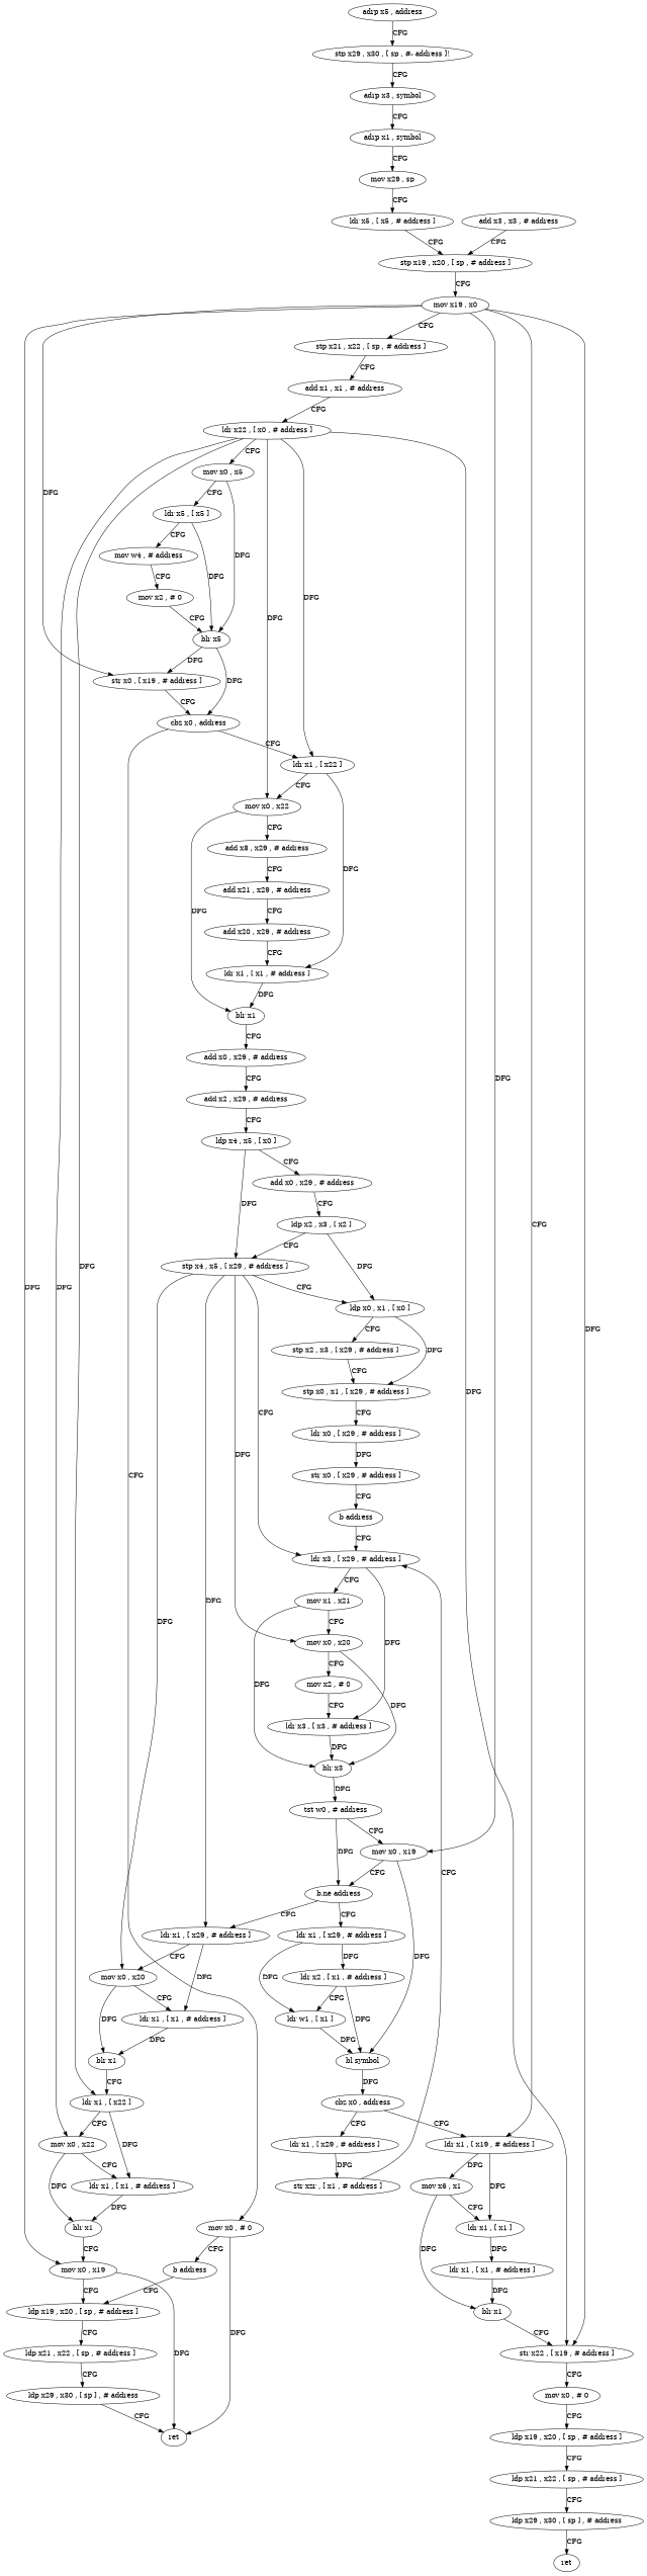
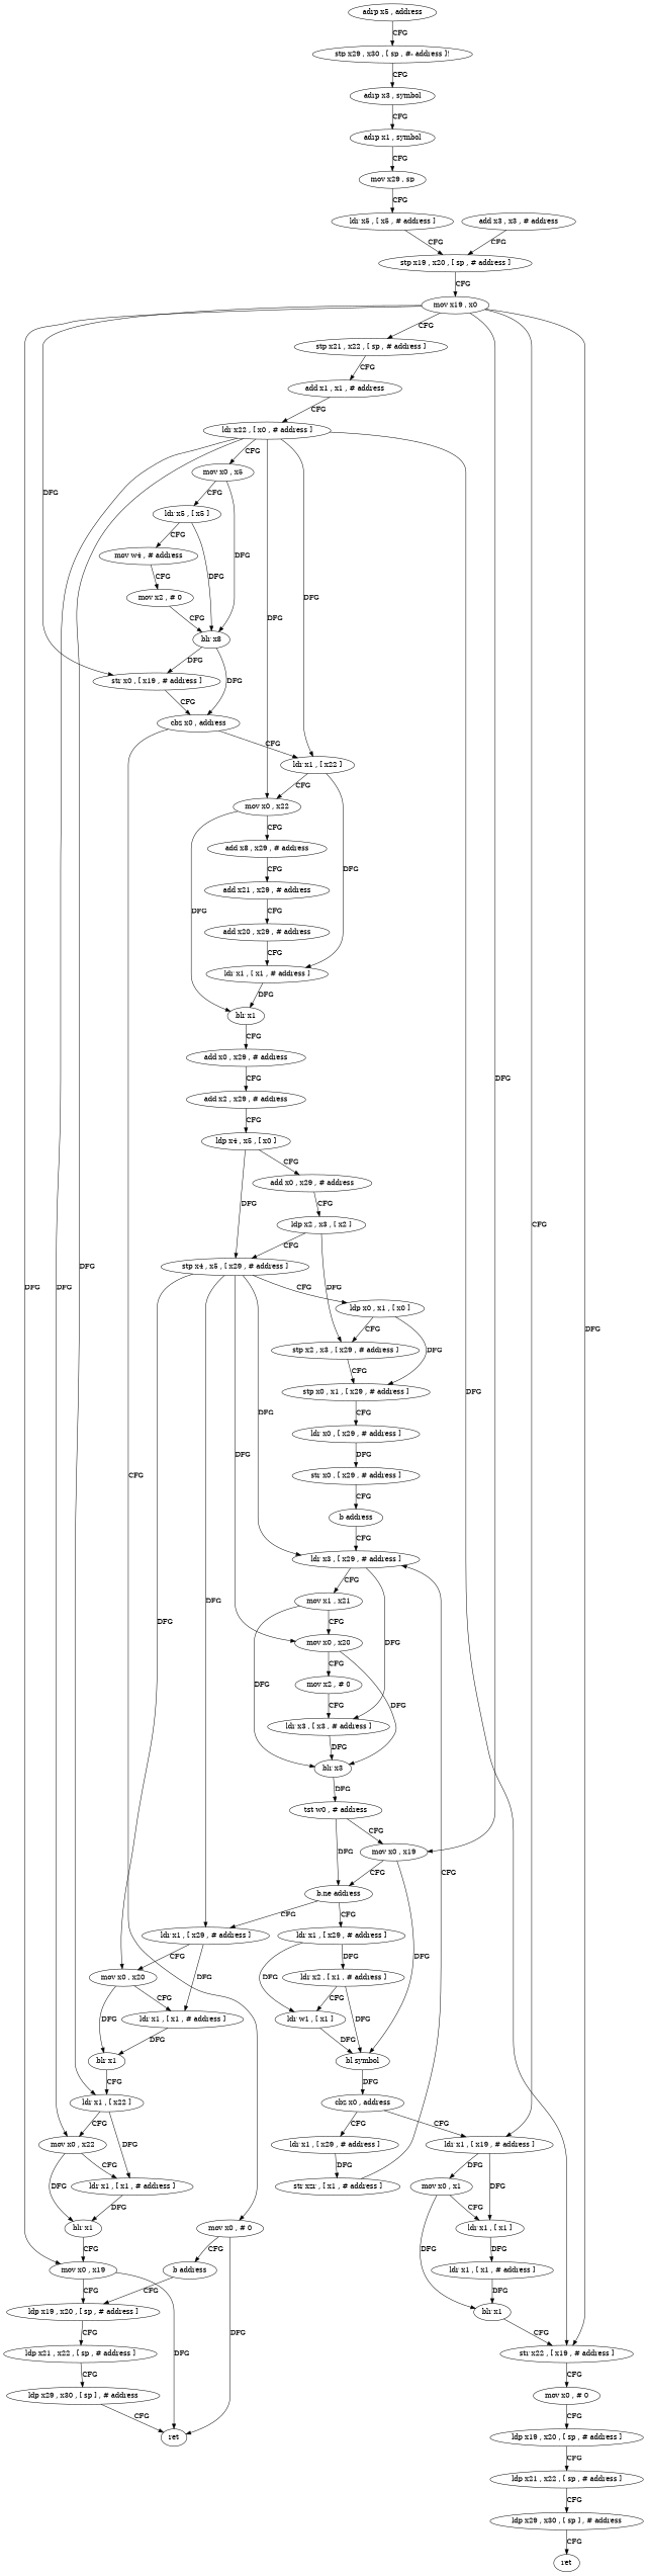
  digraph {
    n1 [label="adrp x5 , address"]
    n2 [label="stp x29 , x30 , [ sp , #- address ]!"]
    n3 [label="adrp x3 , symbol"]
    n4 [label="adrp x1 , symbol"]
    n5 [label="mov x29 , sp"]
    n6 [label="ldr x5 , [ x5 , # address ]"]
    n7 [label="stp x19 , x20 , [ sp , # address ]"]
    n8 [label="add x3 , x3 , # address"]
    n9 [label="mov x19 , x0"]
    n10 [label="stp x21 , x22 , [ sp , # address ]"]
    n11 [label="str x0 , [ x19 , # address ]"]
    n12 [label="mov x0 , x19"]
    n13 [label="ldr x1 , [ x19 , # address ]"]
    n14 [label="mov x0 , x19"]
    n15 [label="str x22 , [ x19 , # address ]"]
    n16 [label="add x1 , x1 , # address"]
    n17 [label="cbz x0 , address"]
    n18 [label="b.ne address"]
    n19 [label="bl symbol"]
-   n20 [label="mov x6 , x1"]
+   n20 [label="mov x0 , x1"]
    n21 [label="ldr x1 , [ x1 ]"]
    n22 [label=ret]
    n23 [label="ldp x19 , x20 , [ sp , # address ]"]
    n24 [label="mov x0 , # 0"]
    n25 [label="ldr x22 , [ x0 , # address ]"]
    n26 [label="mov x0 , x5"]
    n27 [label="ldr x1 , [ x22 ]"]
    n28 [label="mov x0 , x22"]
    n29 [label="ldr x1 , [ x22 ]"]
    n30 [label="mov x0 , x22"]
    n31 [label="ldr x5 , [ x5 ]"]
-   n32 [label="blr x5"]
+   n32 [label="blr x8"]
    n33 [label="ldr x1 , [ x1 , # address ]"]
    n34 [label="add x8 , x29 , # address"]
    n35 [label="blr x1"]
    n36 [label="ldr x1 , [ x1 , # address ]"]
    n37 [label="blr x1"]
    n38 [label="mov w4 , # address"]
    n39 [label="mov x2 , # 0"]
    n40 [label="mov x0 , # 0"]
    n41 [label="b address"]
    n42 [label="ldp x21 , x22 , [ sp , # address ]"]
    n43 [label="ldp x29 , x30 , [ sp ] , # address"]
    n44 [label="add x21 , x29 , # address"]
    n45 [label="add x0 , x29 , # address"]
    n46 [label="add x20 , x29 , # address"]
    n47 [label="add x2 , x29 , # address"]
    n48 [label="ldp x4 , x5 , [ x0 ]"]
    n49 [label="add x0 , x29 , # address"]
    n50 [label="stp x4 , x5 , [ x29 , # address ]"]
    n51 [label="ldp x2 , x3 , [ x2 ]"]
    n52 [label="ldp x0 , x1 , [ x0 ]"]
    n53 [label="ldr x3 , [ x29 , # address ]"]
    n54 [label="mov x0 , x20"]
    n55 [label="ldr x1 , [ x29 , # address ]"]
    n56 [label="mov x0 , x20"]
    n57 [label="stp x2 , x3 , [ x29 , # address ]"]
    n58 [label="stp x0 , x1 , [ x29 , # address ]"]
    n59 [label="mov x1 , x21"]
    n60 [label="ldr x3 , [ x3 , # address ]"]
    n61 [label="blr x3"]
    n62 [label="mov x2 , # 0"]
    n63 [label="ldr x1 , [ x1 , # address ]"]
    n64 [label="blr x1"]
    n65 [label="ldr x0 , [ x29 , # address ]"]
    n66 [label="str x0 , [ x29 , # address ]"]
    n67 [label="b address"]
    n68 [label="tst w0 , # address"]
    n69 [label="ldr x1 , [ x29 , # address ]"]
    n70 [label="cbz x0 , address"]
    n71 [label="ldr x2 , [ x1 , # address ]"]
    n72 [label="ldr w1 , [ x1 ]"]
    n73 [label="ldr x1 , [ x29 , # address ]"]
    n74 [label="str xzr , [ x1 , # address ]"]
    n75 [label="blr x1"]
    n76 [label="ldr x1 , [ x1 , # address ]"]
    n77 [label="ldp x19 , x20 , [ sp , # address ]"]
    n78 [label="ldp x21 , x22 , [ sp , # address ]"]
    n79 [label="ldp x29 , x30 , [ sp ] , # address"]
    n80 [label=ret]
    n1 -> n2 [label=CFG]
    n2 -> n3 [label=CFG]
    n3 -> n4 [label=CFG]
    n4 -> n5 [label=CFG]
    n5 -> n6 [label=CFG]
    n6 -> n7 [label=CFG]
    n7 -> n9 [label=CFG]
    n8 -> n7 [label=CFG]
    n9 -> n10 [label=CFG]
    n9 -> n11 [label=DFG]
    n9 -> n12 [label=DFG]
    n9 -> n13 [label=CFG]
    n9 -> n14 [label=DFG]
    n9 -> n15 [label=DFG]
    n10 -> n16 [label=CFG]
    n11 -> n17 [label=CFG]
    n12 -> n18 [label=CFG]
    n12 -> n19 [label=DFG]
    n13 -> n20 [label=DFG]
    n13 -> n21 [label=DFG]
    n14 -> n22 [label=DFG]
    n14 -> n23 [label=CFG]
    n15 -> n24 [label=CFG]
    n16 -> n25 [label=CFG]
    n17 -> n27 [label=CFG]
    n17 -> n40 [label=CFG]
    n18 -> n55 [label=CFG]
    n18 -> n69 [label=CFG]
    n19 -> n70 [label=DFG]
    n20 -> n21 [label=CFG]
    n20 -> n75 [label=DFG]
    n21 -> n76 [label=DFG]
    n23 -> n42 [label=CFG]
    n24 -> n77 [label=CFG]
    n25 -> n15 [label=DFG]
    n25 -> n26 [label=CFG]
    n25 -> n27 [label=DFG]
    n25 -> n28 [label=DFG]
    n25 -> n29 [label=DFG]
    n25 -> n30 [label=DFG]
    n26 -> n31 [label=CFG]
    n26 -> n32 [label=DFG]
    n27 -> n28 [label=CFG]
    n27 -> n33 [label=DFG]
    n28 -> n34 [label=CFG]
    n28 -> n35 [label=DFG]
    n29 -> n30 [label=CFG]
    n29 -> n36 [label=DFG]
    n30 -> n36 [label=CFG]
    n30 -> n37 [label=DFG]
    n31 -> n32 [label=DFG]
    n31 -> n38 [label=CFG]
    n32 -> n11 [label=DFG]
    n32 -> n17 [label=DFG]
    n33 -> n35 [label=DFG]
    n34 -> n44 [label=CFG]
    n35 -> n45 [label=CFG]
    n36 -> n37 [label=DFG]
    n37 -> n14 [label=CFG]
    n38 -> n39 [label=CFG]
    n39 -> n32 [label=CFG]
    n40 -> n22 [label=DFG]
    n40 -> n41 [label=CFG]
    n41 -> n23 [label=CFG]
    n42 -> n43 [label=CFG]
    n43 -> n22 [label=CFG]
    n44 -> n46 [label=CFG]
    n45 -> n47 [label=CFG]
    n46 -> n33 [label=CFG]
    n47 -> n48 [label=CFG]
    n48 -> n49 [label=CFG]
    n48 -> n50 [label=DFG]
    n49 -> n51 [label=CFG]
    n50 -> n52 [label=CFG]
-   n50 -> n53 [label=CFG]
+   n50 -> n53 [label=DFG]
    n50 -> n54 [label=DFG]
    n50 -> n55 [label=DFG]
    n50 -> n56 [label=DFG]
    n51 -> n50 [label=CFG]
-   n51 -> n52 [label=DFG]
+   n51 -> n57 [label=DFG]
    n52 -> n57 [label=CFG]
    n52 -> n58 [label=DFG]
    n53 -> n59 [label=CFG]
    n53 -> n60 [label=DFG]
    n54 -> n61 [label=DFG]
    n54 -> n62 [label=CFG]
    n55 -> n56 [label=CFG]
    n55 -> n63 [label=DFG]
    n56 -> n63 [label=CFG]
    n56 -> n64 [label=DFG]
    n57 -> n58 [label=CFG]
    n58 -> n65 [label=CFG]
    n59 -> n54 [label=CFG]
    n59 -> n61 [label=DFG]
    n60 -> n61 [label=DFG]
    n61 -> n68 [label=DFG]
    n62 -> n60 [label=CFG]
    n63 -> n64 [label=DFG]
    n64 -> n29 [label=CFG]
    n65 -> n66 [label=DFG]
    n66 -> n67 [label=CFG]
    n67 -> n53 [label=CFG]
    n68 -> n12 [label=CFG]
    n68 -> n18 [label=DFG]
    n69 -> n71 [label=DFG]
    n69 -> n72 [label=DFG]
    n70 -> n13 [label=CFG]
    n70 -> n73 [label=CFG]
    n71 -> n19 [label=DFG]
    n71 -> n72 [label=CFG]
    n72 -> n19 [label=DFG]
    n73 -> n74 [label=DFG]
    n74 -> n53 [label=CFG]
    n75 -> n15 [label=CFG]
    n76 -> n75 [label=DFG]
    n77 -> n78 [label=CFG]
    n78 -> n79 [label=CFG]
    n79 -> n80 [label=CFG]
  }
